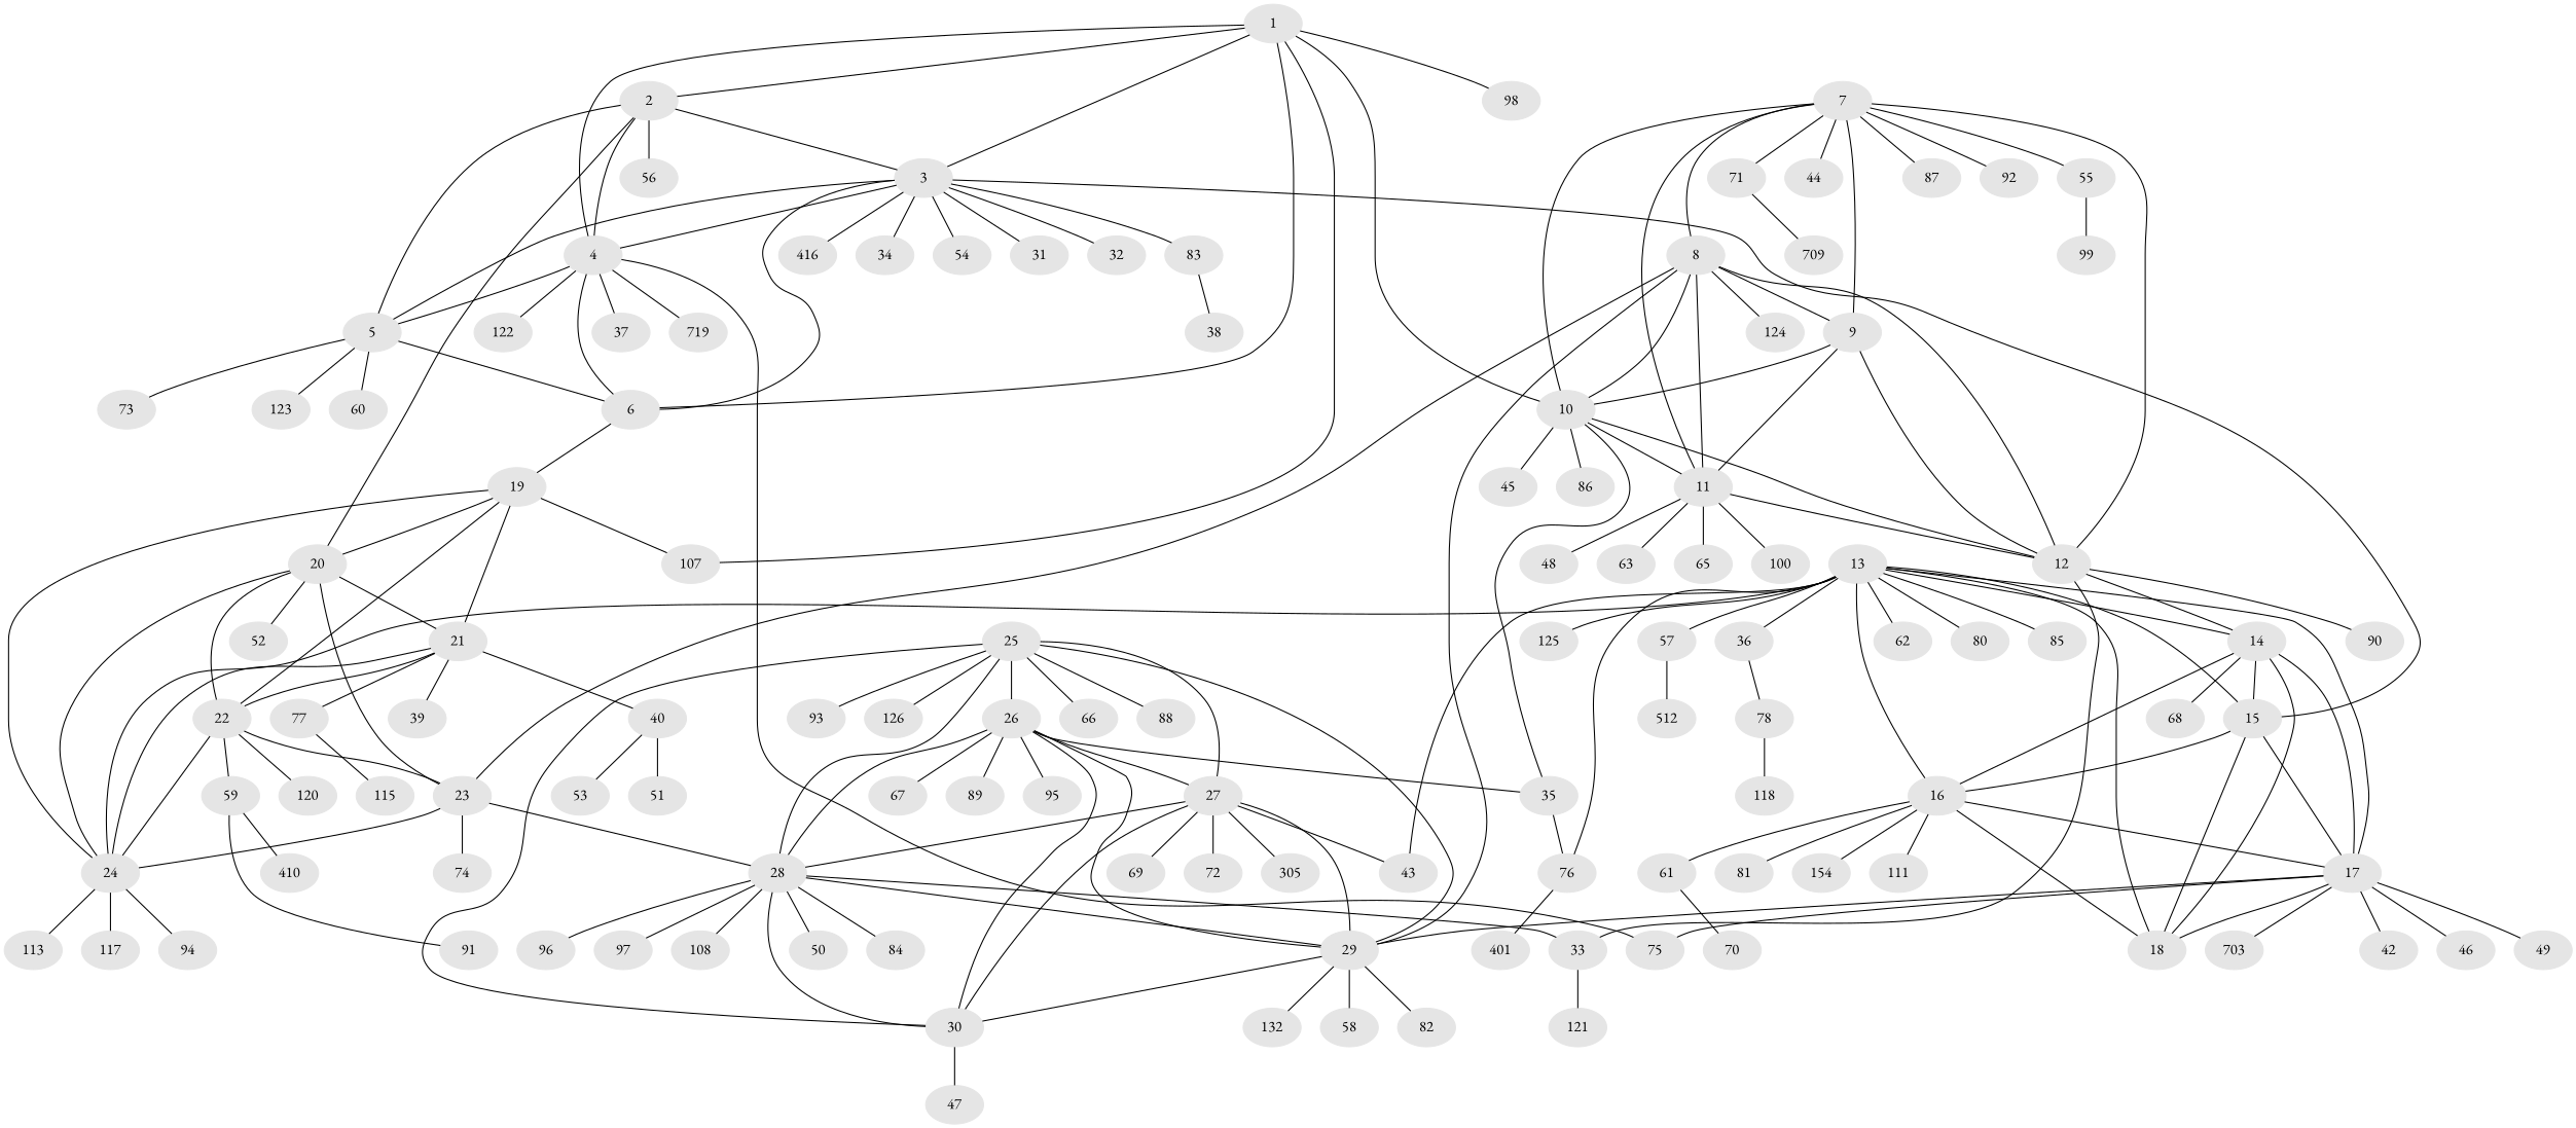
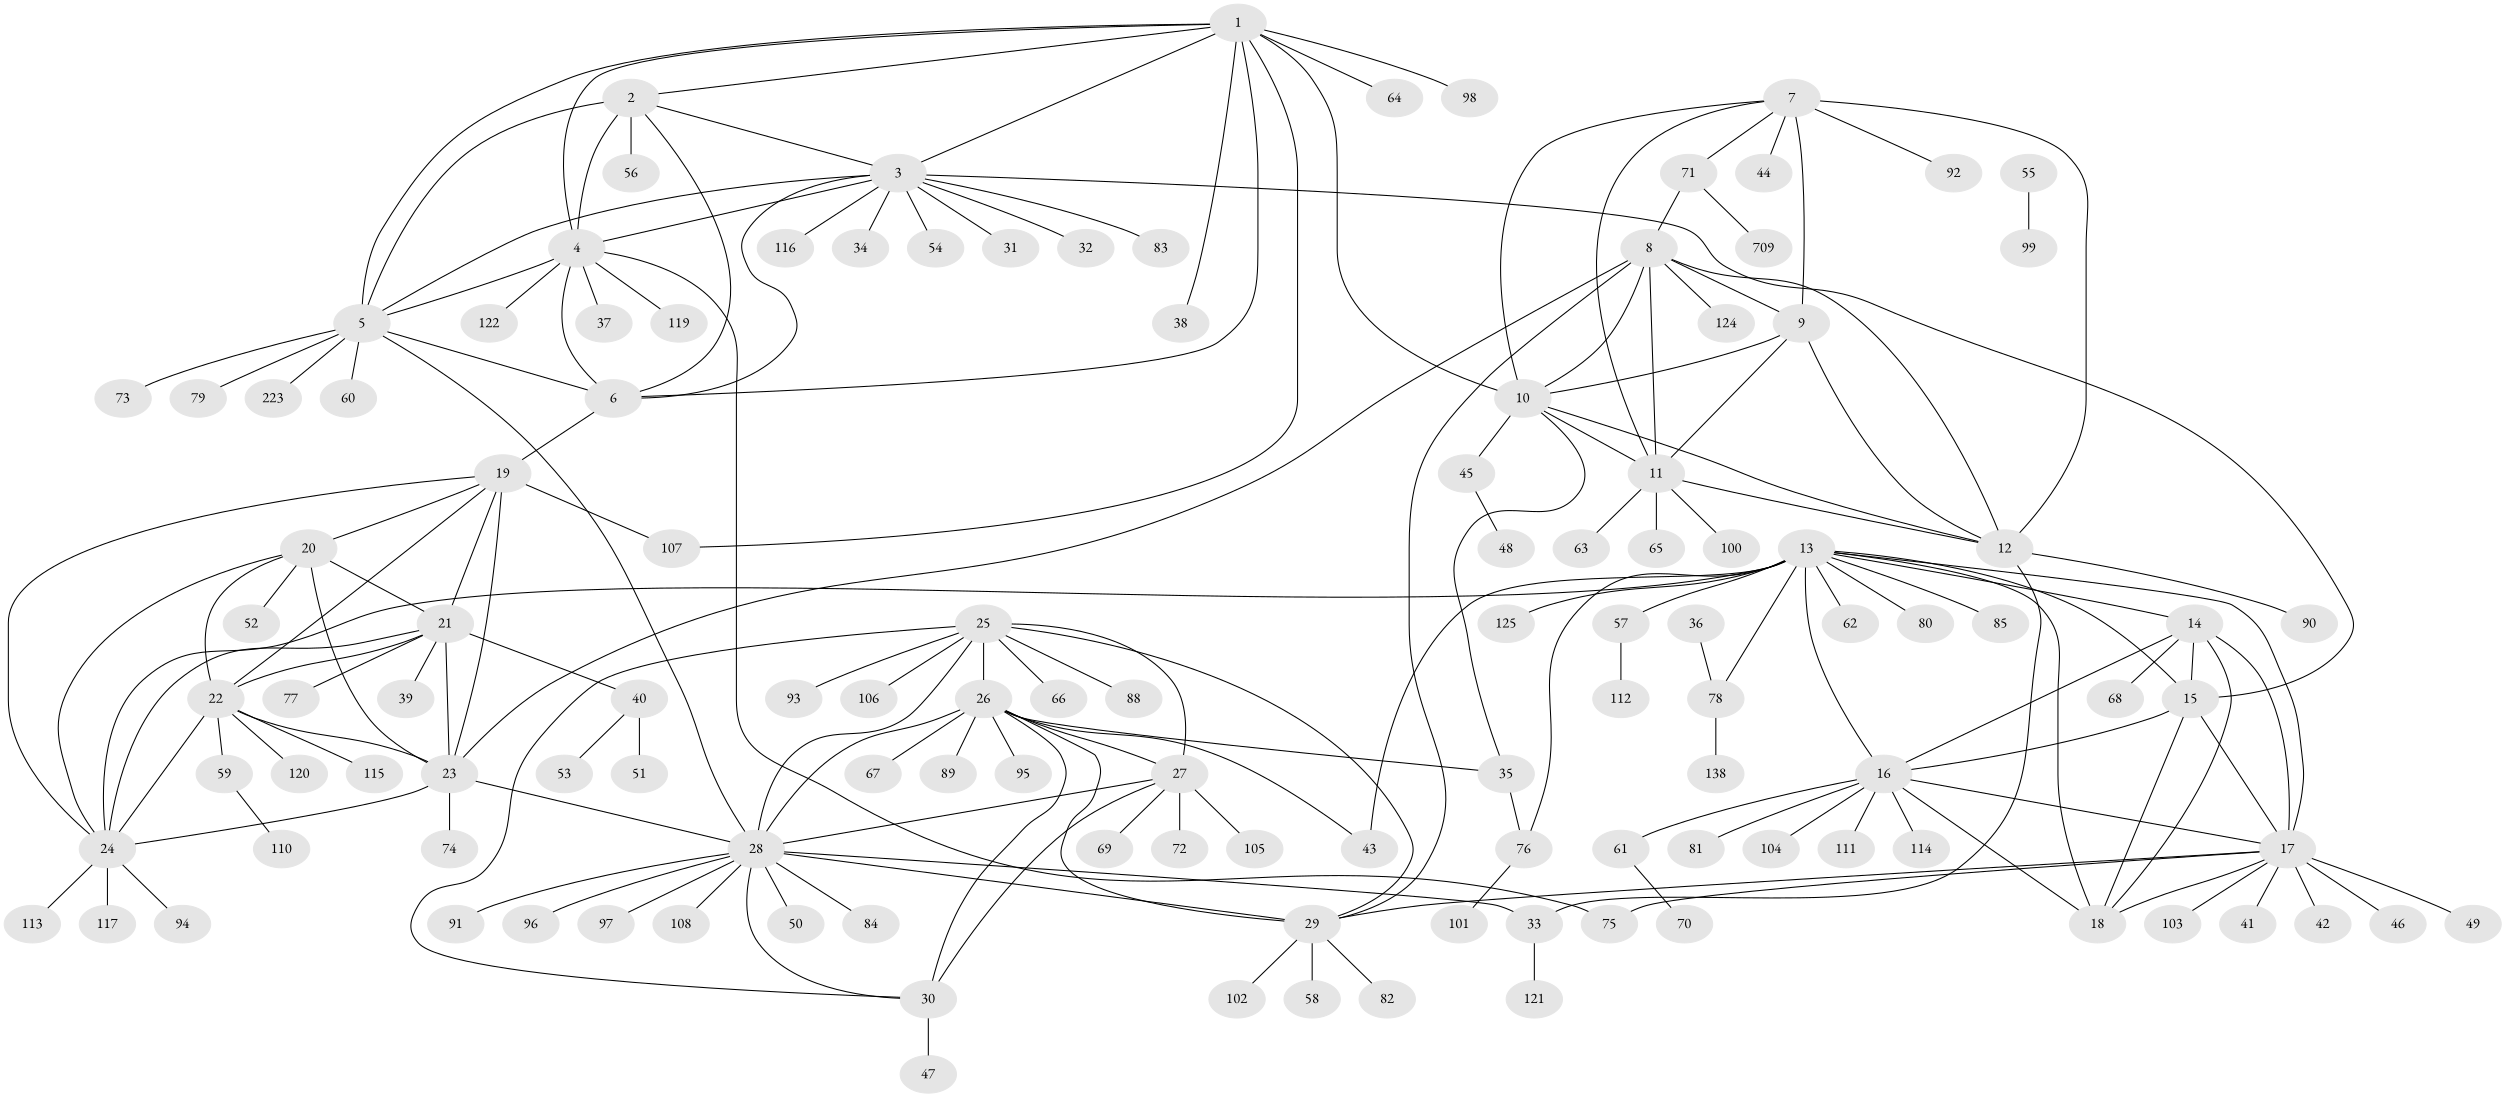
  graph {
    fontname="EB Garamond"
    node [color=gray90 fontname="EB Garamond" style=filled]
    edge [fontname="EB Garamond"]
    1
    2
    3
    4
    5
    6
    10
    38
+   64
    98
    107
    56
    15
    31
    32
    34
    54
    83
-   116 [label=416]
+   116
    37
    75
-   119 [label=719]
+   119
    122
    28
    60
    73
-   123
+   79
+   123 [label=223]
    19
    11
    12
    35
    45
-   86
    16
    17
    18
    29
    33
    30
    50
    84
    91
    96
    97
    108
    23
    24
    20
    21
    22
    7
    8
    9
    44
    55
    71
-   87
    92
    124
    48
    63
    65
    100
    14
    90
    99
    n68 [label=709]
    74
    58
    82
-   102 [label=132]
+   102
    76
    68
    121
    13
    36
    43
    57
    62
    80
    85
    125
    61
    81
-   104 [label=154]
+   104
    111
+   114
+   41
    42
    46
    49
-   103 [label=703]
+   103
    94
    113
    117
    78
-   112 [label=512]
-   101 [label=401]
+   112
+   101
    70
    52
    39
    40
    77
    59
    115
    120
    51
    53
-   110 [label=410]
+   110
    25
    26
    27
    66
    88
    93
-   106 [label=126]
+   106
    67
    89
    95
    69
    72
-   105 [label=305]
+   105
    47
-   118
+   118 [label=138]
    1 -- 2
    1 -- 3
    1 -- 4
+   1 -- 5
    1 -- 6
    1 -- 10
-   83 -- 38
+   1 -- 38
+   1 -- 64
    1 -- 98
    1 -- 107
    2 -- 3
    2 -- 4
    2 -- 5
-   2 -- 20
+   2 -- 6
    2 -- 56
    3 -- 4
    3 -- 5
    3 -- 6
    3 -- 15
    3 -- 31
    3 -- 32
    3 -- 34
    3 -- 54
    3 -- 83
    3 -- 116
    4 -- 5
    4 -- 6
    4 -- 37
    4 -- 75
    4 -- 119
    4 -- 122
    5 -- 6
+   5 -- 28
    5 -- 60
    5 -- 73
+   5 -- 79
    5 -- 123
    6 -- 19
    10 -- 11
    10 -- 12
    10 -- 35
    10 -- 45
-   10 -- 86
    15 -- 16
    15 -- 17
    15 -- 18
    28 -- 29
    28 -- 33
    28 -- 30
    28 -- 50
    28 -- 84
-   59 -- 91
+   28 -- 91
    28 -- 96
    28 -- 97
    28 -- 108
    19 -- 107
+   19 -- 23
    19 -- 24
    19 -- 20
    19 -- 21
    19 -- 22
    11 -- 12
-   11 -- 48
+   45 -- 48
    11 -- 63
    11 -- 65
    11 -- 100
    12 -- 33
-   12 -- 14
    12 -- 90
    35 -- 76
    16 -- 17
    16 -- 18
    16 -- 61
    16 -- 81
    16 -- 104
    16 -- 111
+   16 -- 114
    17 -- 75
    17 -- 18
    17 -- 29
+   17 -- 41
    17 -- 42
    17 -- 46
    17 -- 49
    17 -- 103
-   29 -- 30
    29 -- 58
    29 -- 82
    29 -- 102
    33 -- 121
    30 -- 47
    23 -- 28
    23 -- 24
    23 -- 74
    24 -- 94
    24 -- 113
    24 -- 117
    20 -- 23
    20 -- 24
    20 -- 21
    20 -- 22
    20 -- 52
+   21 -- 23
    21 -- 24
    21 -- 22
    21 -- 39
    21 -- 40
    21 -- 77
    22 -- 23
    22 -- 24
    22 -- 59
-   77 -- 115
+   22 -- 115
    22 -- 120
    7 -- 10
    7 -- 11
    7 -- 12
-   7 -- 8
+   71 -- 8
    7 -- 9
    7 -- 44
-   7 -- 55
    7 -- 71
-   7 -- 87
    7 -- 92
    8 -- 10
    8 -- 11
    8 -- 12
    8 -- 29
    8 -- 23
    8 -- 9
    8 -- 124
    9 -- 10
    9 -- 11
    9 -- 12
    55 -- 99
    71 -- n68
    14 -- 15
    14 -- 16
    14 -- 17
    14 -- 18
    14 -- 68
    76 -- 101
    13 -- 15
    13 -- 16
    13 -- 17
    13 -- 18
    13 -- 24
    13 -- 14
    13 -- 76
-   13 -- 36
+   13 -- 78
    13 -- 43
    13 -- 57
    13 -- 62
    13 -- 80
    13 -- 85
    13 -- 125
    36 -- 78
    57 -- 112
    61 -- 70
    78 -- 118
    40 -- 51
    40 -- 53
    59 -- 110
    25 -- 28
    25 -- 29
    25 -- 30
    25 -- 26
    25 -- 27
    25 -- 66
    25 -- 88
    25 -- 93
    25 -- 106
    26 -- 28
    26 -- 35
    26 -- 29
    26 -- 30
    26 -- 27
    26 -- 67
    26 -- 89
    26 -- 95
    27 -- 28
-   27 -- 29
    27 -- 30
-   27 -- 43
+   26 -- 43
    27 -- 69
    27 -- 72
    27 -- 105
  }
